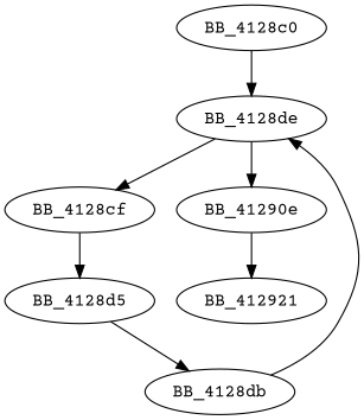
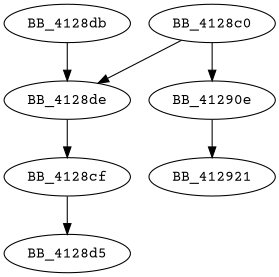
  digraph {
    fontname="Courier Prime"
    node [fontname="Courier Prime"]
    edge [fontname="Courier Prime"]
    BB_4128c0
    BB_4128de
    BB_4128cf
    BB_4128d5
    BB_41290e
    BB_4128db
    BB_412921
    BB_4128c0 -> BB_4128de
    BB_4128de -> BB_4128cf
-   BB_4128de -> BB_41290e
+   BB_4128c0 -> BB_41290e
    BB_4128cf -> BB_4128d5
-   BB_4128d5 -> BB_4128db
    BB_41290e -> BB_412921
    BB_4128db -> BB_4128de
  }
